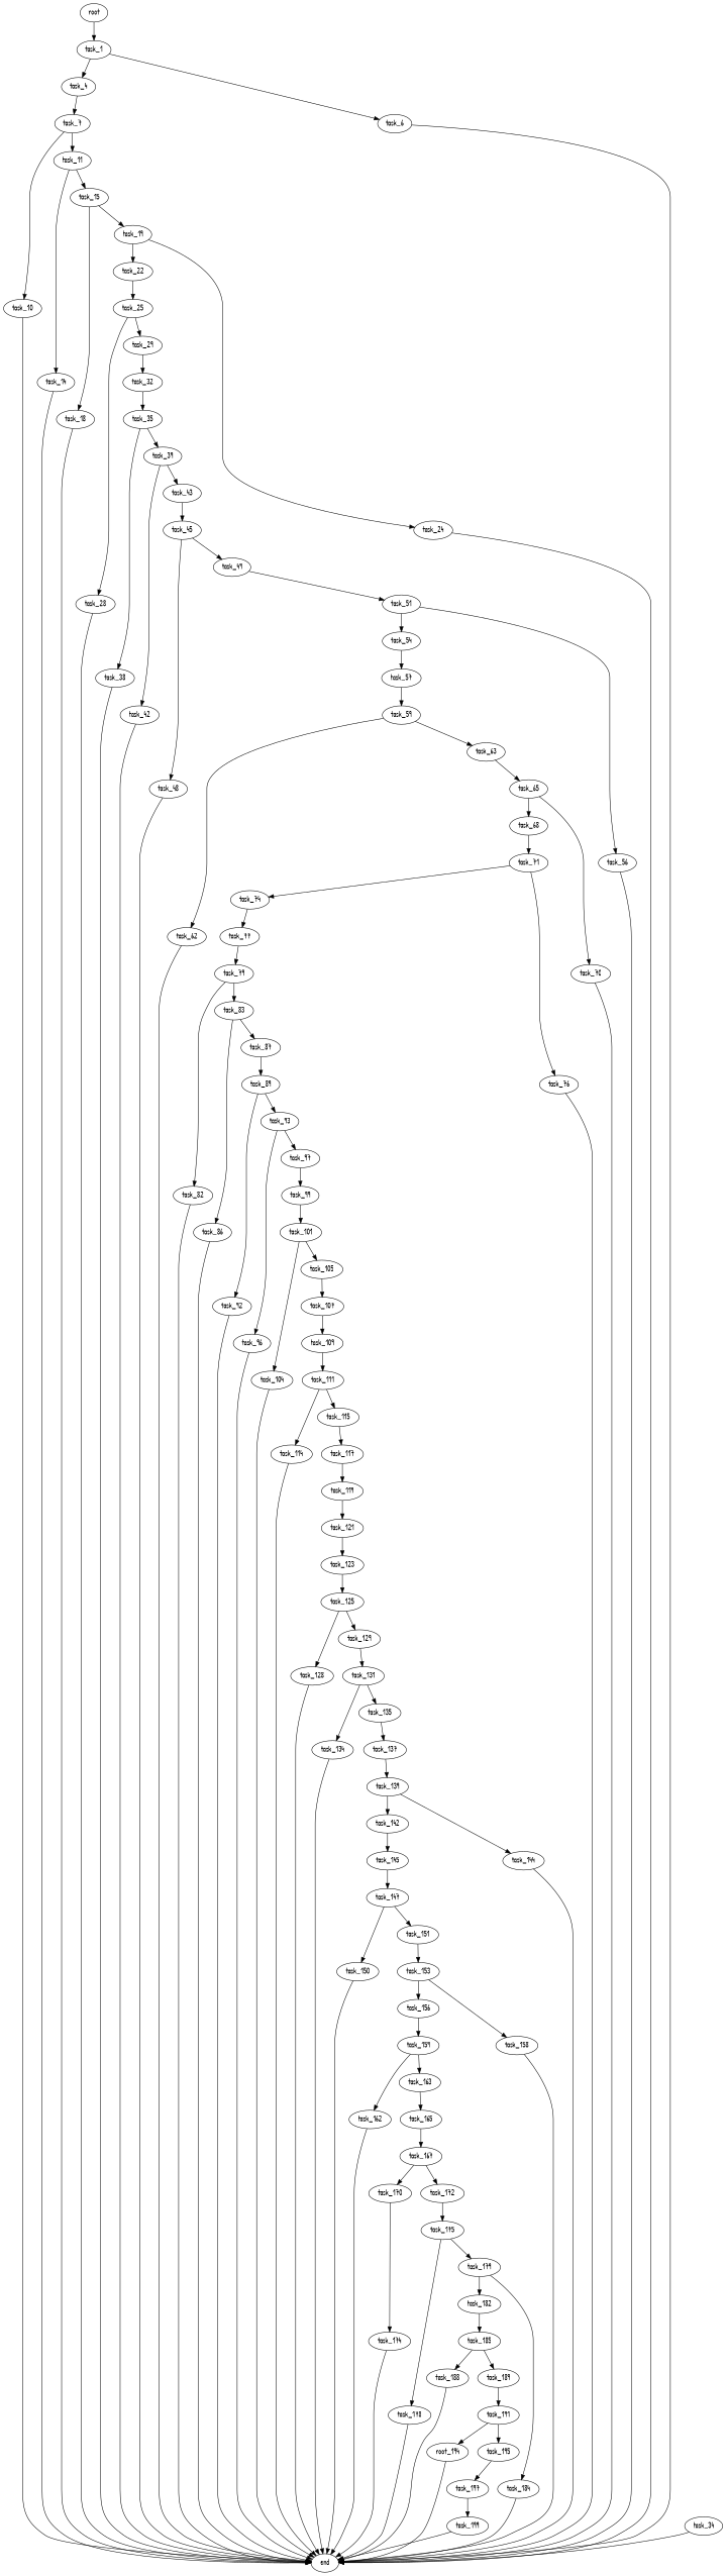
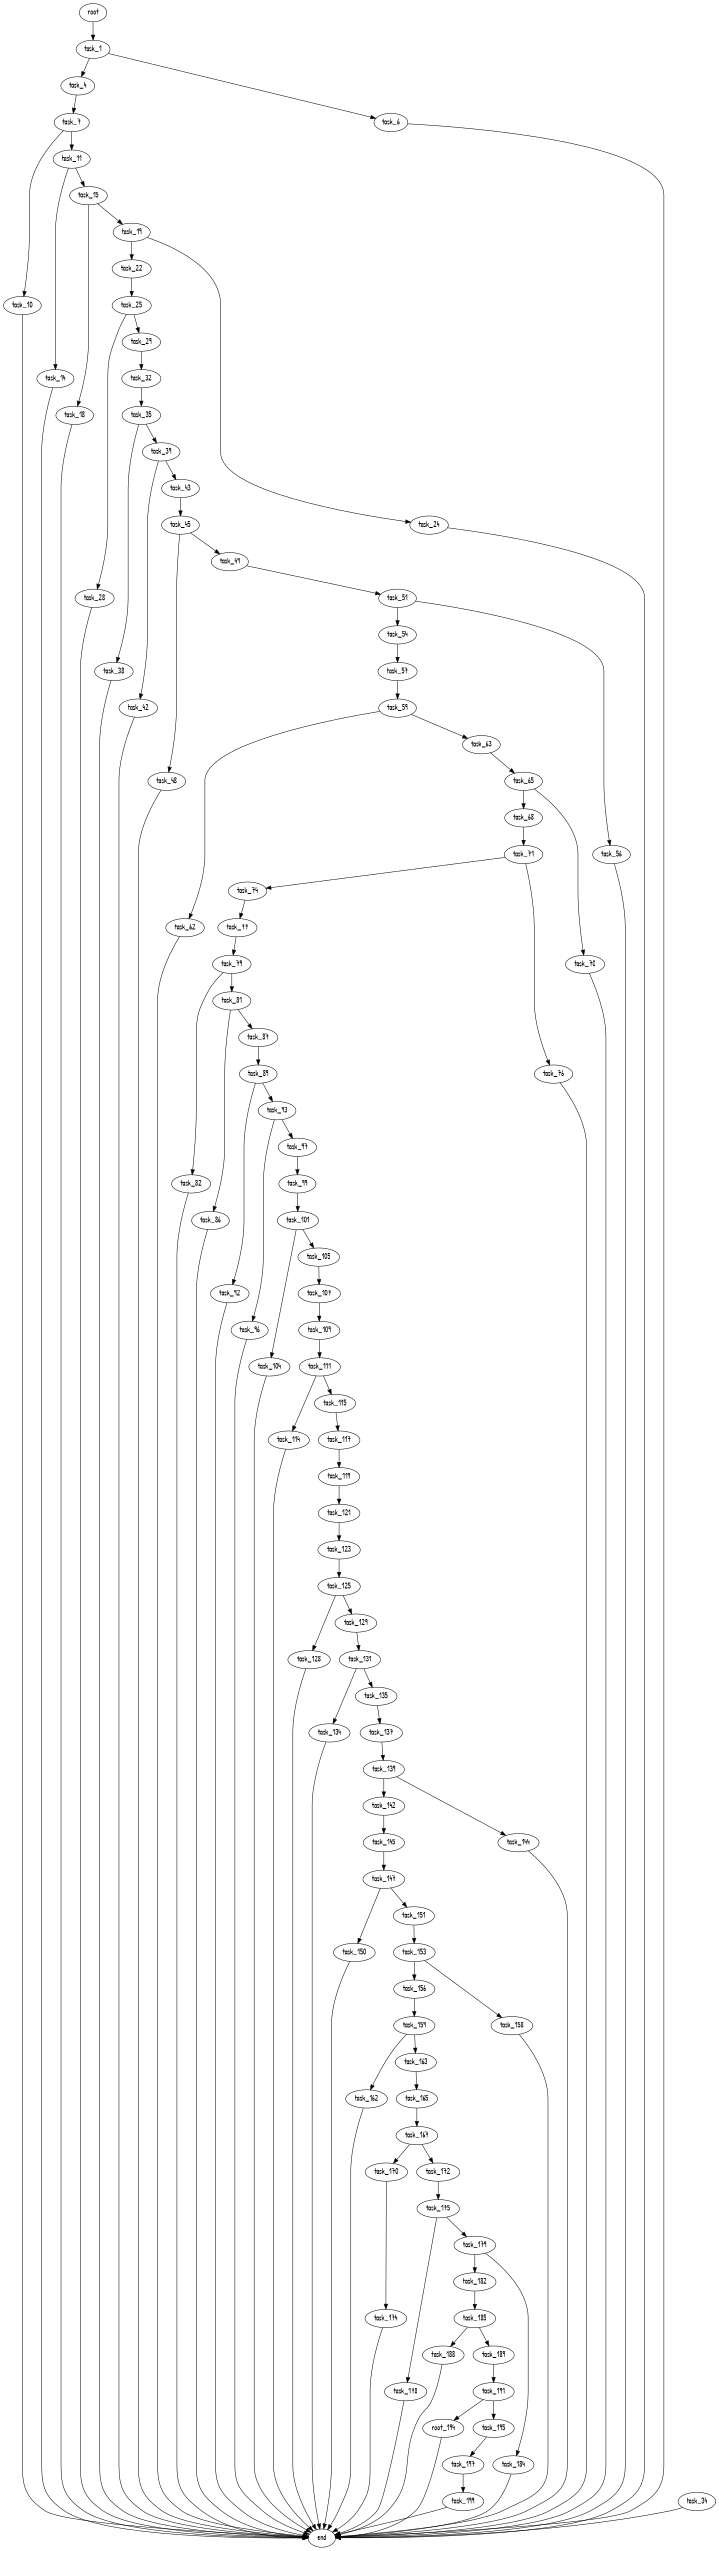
  digraph {
    fontname="Patrick Hand"
    node [fontname="Patrick Hand"]
    edge [fontname="Patrick Hand"]
    root
    task_1
    task_4
    task_6
    task_7
    end
    task_10
    task_11
    task_14
    task_15
    task_18
    task_19
    task_22
    task_24
    task_25
    task_28
    task_29
    task_32
    task_35
    task_34
    task_38
    task_39
    task_42
    task_43
    task_45
    task_48
    task_49
    task_51
    task_54
    task_56
    task_57
    task_59
    task_62
    task_63
    task_65
    task_68
    task_70
    task_71
    task_74
    task_76
    task_77
    task_79
    task_82
-   task_83
+   task_83 [label=task_81]
    task_86
    task_87
    task_89
    task_92
    task_93
    task_96
    task_97
    task_99
    task_101
    task_104
    task_105
    task_107
    task_109
    task_111
    task_114
    task_115
    task_117
    task_119
    task_121
    task_123
    task_125
    task_128
    task_129
    task_131
    task_134
    task_135
    task_137
    task_139
    task_142
    task_144
    task_145
    task_147
    task_150
    task_151
    task_153
    task_156
    task_158
    task_159
    task_162
    task_163
    task_165
    task_167
    task_170
    task_172
    task_174
    task_175
    task_178
    task_179
    task_182
    task_184
    task_185
    task_188
    task_189
    task_191
    n99 [label=root_194]
    task_195
    task_197
    task_199
    root -> task_1
    task_1 -> task_4
    task_1 -> task_6
    task_4 -> task_7
    task_6 -> end
    task_7 -> task_10
    task_7 -> task_11
    task_10 -> end
    task_11 -> task_14
    task_11 -> task_15
    task_14 -> end
    task_15 -> task_18
    task_15 -> task_19
    task_18 -> end
    task_19 -> task_22
    task_19 -> task_24
    task_22 -> task_25
    task_24 -> end
    task_25 -> task_28
    task_25 -> task_29
    task_28 -> end
    task_29 -> task_32
    task_32 -> task_35
    task_35 -> task_38
    task_35 -> task_39
    task_34 -> end
    task_38 -> end
    task_39 -> task_42
    task_39 -> task_43
    task_42 -> end
    task_43 -> task_45
    task_45 -> task_48
    task_45 -> task_49
    task_48 -> end
    task_49 -> task_51
    task_51 -> task_54
    task_51 -> task_56
    task_54 -> task_57
    task_56 -> end
    task_57 -> task_59
    task_59 -> task_62
    task_59 -> task_63
    task_62 -> end
    task_63 -> task_65
    task_65 -> task_68
    task_65 -> task_70
    task_68 -> task_71
    task_70 -> end
    task_71 -> task_74
    task_71 -> task_76
    task_74 -> task_77
    task_76 -> end
    task_77 -> task_79
    task_79 -> task_82
    task_79 -> task_83
    task_82 -> end
    task_83 -> task_86
    task_83 -> task_87
    task_86 -> end
    task_87 -> task_89
    task_89 -> task_92
    task_89 -> task_93
    task_92 -> end
    task_93 -> task_96
    task_93 -> task_97
    task_96 -> end
    task_97 -> task_99
    task_99 -> task_101
    task_101 -> task_104
    task_101 -> task_105
    task_104 -> end
    task_105 -> task_107
    task_107 -> task_109
    task_109 -> task_111
    task_111 -> task_114
    task_111 -> task_115
    task_114 -> end
    task_115 -> task_117
    task_117 -> task_119
    task_119 -> task_121
    task_121 -> task_123
    task_123 -> task_125
    task_125 -> task_128
    task_125 -> task_129
    task_128 -> end
    task_129 -> task_131
    task_131 -> task_134
    task_131 -> task_135
    task_134 -> end
    task_135 -> task_137
    task_137 -> task_139
    task_139 -> task_142
    task_139 -> task_144
    task_142 -> task_145
    task_144 -> end
    task_145 -> task_147
    task_147 -> task_150
    task_147 -> task_151
    task_150 -> end
    task_151 -> task_153
    task_153 -> task_156
    task_153 -> task_158
    task_156 -> task_159
    task_158 -> end
    task_159 -> task_162
    task_159 -> task_163
    task_162 -> end
    task_163 -> task_165
    task_165 -> task_167
    task_167 -> task_170
    task_167 -> task_172
    task_170 -> task_174
    task_172 -> task_175
    task_174 -> end
    task_175 -> task_178
    task_175 -> task_179
    task_178 -> end
    task_179 -> task_182
    task_179 -> task_184
    task_182 -> task_185
    task_184 -> end
    task_185 -> task_188
    task_185 -> task_189
    task_188 -> end
    task_189 -> task_191
    task_191 -> n99
    task_191 -> task_195
    n99 -> end
    task_195 -> task_197
    task_197 -> task_199
    task_199 -> end
  }
